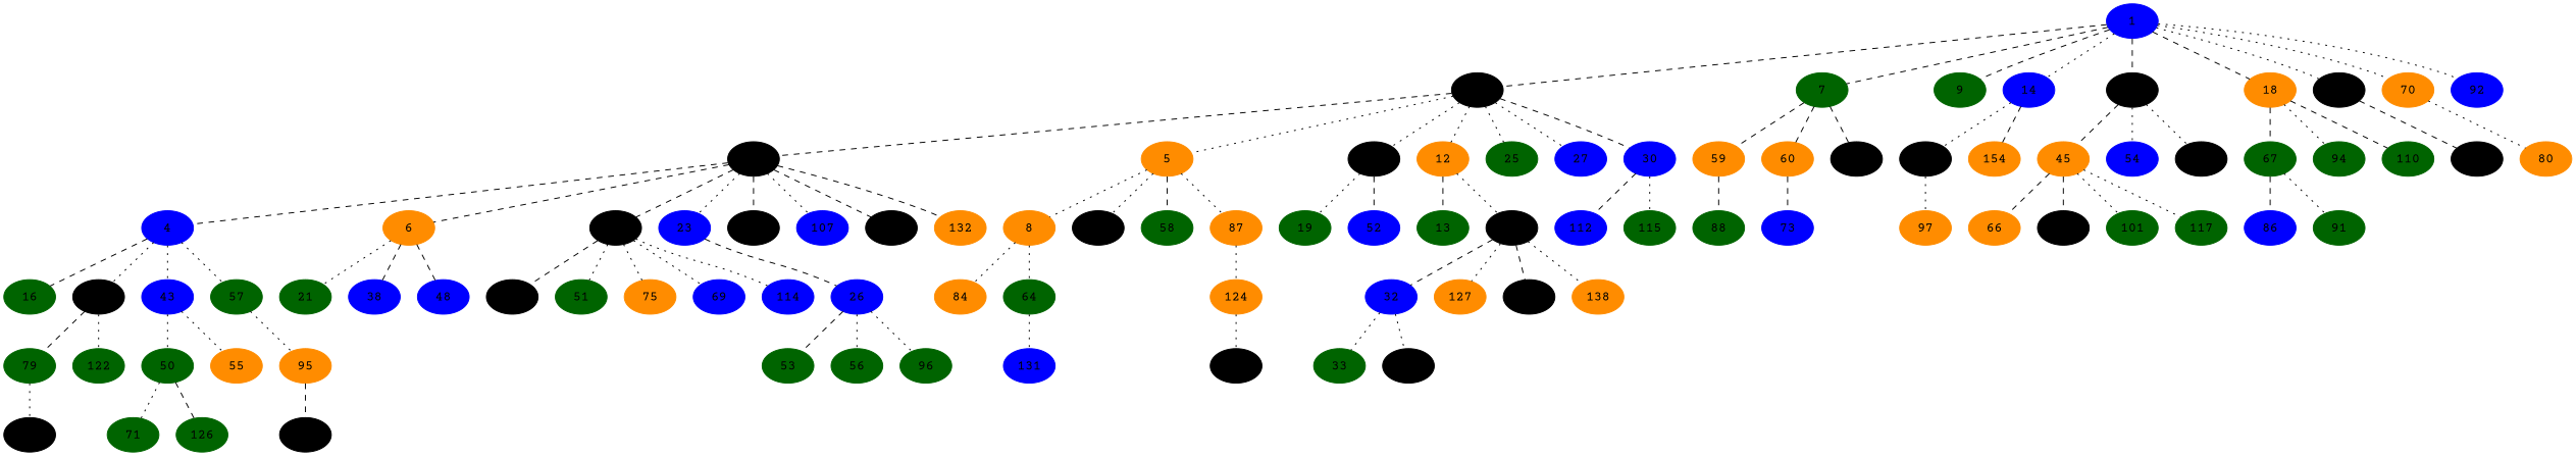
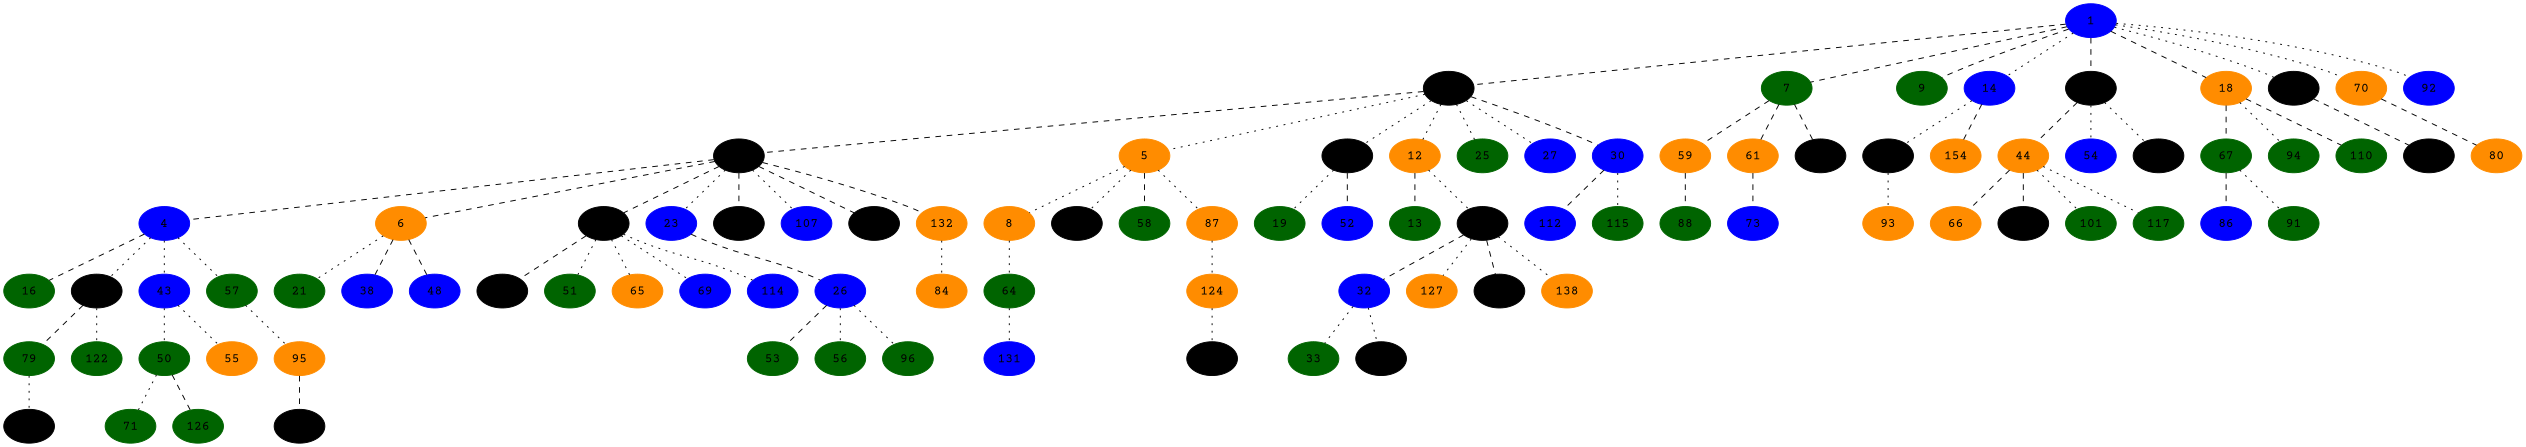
  graph {
    fontname="Courier Prime"
    node [color=darkgreen fontname="Courier Prime" style=filled]
    edge [fontname="Courier Prime" style=dotted]
    1 [color=blue super="+46"]
    2 [color=black super="+24"]
    7 [super="+82"]
    9 [super="+40"]
    14 [color=blue super="+44"]
    17 [color=black super="+41"]
    18 [color=darkorange super="+63"]
    35 [color=black super="+116"]
    70 [color=darkorange]
    92 [color=blue]
    3 [color=black super="+20"]
    5 [color=darkorange super="+68"]
    10 [color=black super="+11"]
    12 [color=darkorange]
    25 [super="+77"]
    27 [color=blue super="+119"]
    30 [color=blue super="+137"]
    59 [color=darkorange super="+108"]
-   60 [color=darkorange]
+   60 [color=darkorange label=61]
    102 [color=black]
    47 [color=black super="+74"]
    n22 [color=darkorange label=154]
-   45 [color=darkorange super="+109"]
+   45 [color=darkorange super="+109" label=44]
    54 [color=blue super="+133"]
    90 [color=black]
    67 [super="+72"]
    94
    110
    123 [color=black]
    80 [color=darkorange]
    4 [color=blue super="+39"]
    6 [color=darkorange super="+28"]
    22 [color=black super="+37"]
    23 [color=blue super="+136"]
    83 [color=black]
    107 [color=blue super="+120"]
    121 [color=black]
    132 [color=darkorange]
    8 [color=darkorange super="+15"]
    36 [color=black]
    58
    87 [color=darkorange super="+111"]
    19
    52 [color=blue]
    13 [super="+34"]
    29 [color=black super="+76"]
    112 [color=blue]
    115
    16 [super="+61"]
    42 [color=black super="+78"]
    43 [color=blue]
    57 [super="+85"]
    21
    38 [color=blue super="+103"]
    48 [color=blue super="+113"]
    49 [color=black]
    51 [super="+81"]
-   65 [color=darkorange label=75]
+   65 [color=darkorange]
    69 [color=blue]
    114 [color=blue]
    26 [color=blue super="+31"]
    79
    122
    50 [super="+105"]
    55 [color=darkorange]
    95 [color=darkorange]
    64 [super="+75"]
    84 [color=darkorange]
    124 [color=darkorange]
    88 [super="+134"]
    73 [color=blue]
    131 [color=blue]
    32 [color=blue super="+118"]
    127 [color=darkorange]
    128 [color=black]
    138 [color=darkorange]
-   93 [color=darkorange label=97]
+   93 [color=darkorange]
    66 [color=darkorange]
    100 [color=black]
    101
    117
    86 [color=blue]
    91
    53
    56 [super="+62"]
    96 [super="+106"]
    33
    130 [color=black]
    135 [color=black]
    71
    126
    99 [color=black super="+129"]
    125 [color=black]
    1 -- 2 [style=dashed]
    1 -- 7 [style=dashed]
    1 -- 9 [style=dashed]
    1 -- 14
    1 -- 17 [style=dashed]
    1 -- 18 [style=dashed]
    1 -- 35
    1 -- 70
    1 -- 92
    2 -- 3 [style=dashed]
    2 -- 5
    2 -- 10
    2 -- 12
    2 -- 25
    2 -- 27
    2 -- 30 [style=dashed]
    7 -- 59 [style=dashed]
    7 -- 60 [style=dashed]
    7 -- 102 [style=dashed]
    14 -- 47
    14 -- n22 [style=dashed]
    17 -- 45 [style=dashed]
    17 -- 54
    17 -- 90
    18 -- 67 [style=dashed]
    18 -- 94
    18 -- 110 [style=dashed]
    35 -- 123 [style=dashed]
-   70 -- 80
+   70 -- 80 [style=dashed]
    3 -- 4 [style=dashed]
    3 -- 6 [style=dashed]
    3 -- 22 [style=dashed]
    3 -- 23
    3 -- 83 [style=dashed]
    3 -- 107
    3 -- 121 [style=dashed]
    3 -- 132 [style=dashed]
    5 -- 8
    5 -- 36
    5 -- 58 [style=dashed]
    5 -- 87
    10 -- 19
    10 -- 52 [style=dashed]
    12 -- 13 [style=dashed]
    12 -- 29
    30 -- 112 [style=dashed]
    30 -- 115
    59 -- 88 [style=dashed]
    60 -- 73 [style=dashed]
    47 -- 93
    45 -- 66 [style=dashed]
    45 -- 100 [style=dashed]
    45 -- 101
    45 -- 117
    67 -- 86 [style=dashed]
    67 -- 91
    4 -- 16 [style=dashed]
    4 -- 42
    4 -- 43
    4 -- 57
    6 -- 21
    6 -- 38 [style=dashed]
    6 -- 48 [style=dashed]
    22 -- 49 [style=dashed]
    22 -- 51
    22 -- 65
    22 -- 69
    22 -- 114
    23 -- 26 [style=dashed]
    8 -- 64
-   8 -- 84
+   132 -- 84
    87 -- 124
    29 -- 32 [style=dashed]
    29 -- 127
    29 -- 128 [style=dashed]
    29 -- 138
    42 -- 79 [style=dashed]
    42 -- 122
    43 -- 50
    43 -- 55
    57 -- 95
    26 -- 53 [style=dashed]
    26 -- 56
    26 -- 96
    79 -- 135
    50 -- 71
    50 -- 126 [style=dashed]
    95 -- 99 [style=dashed]
    64 -- 131
    124 -- 125
    32 -- 33
    32 -- 130
  }
